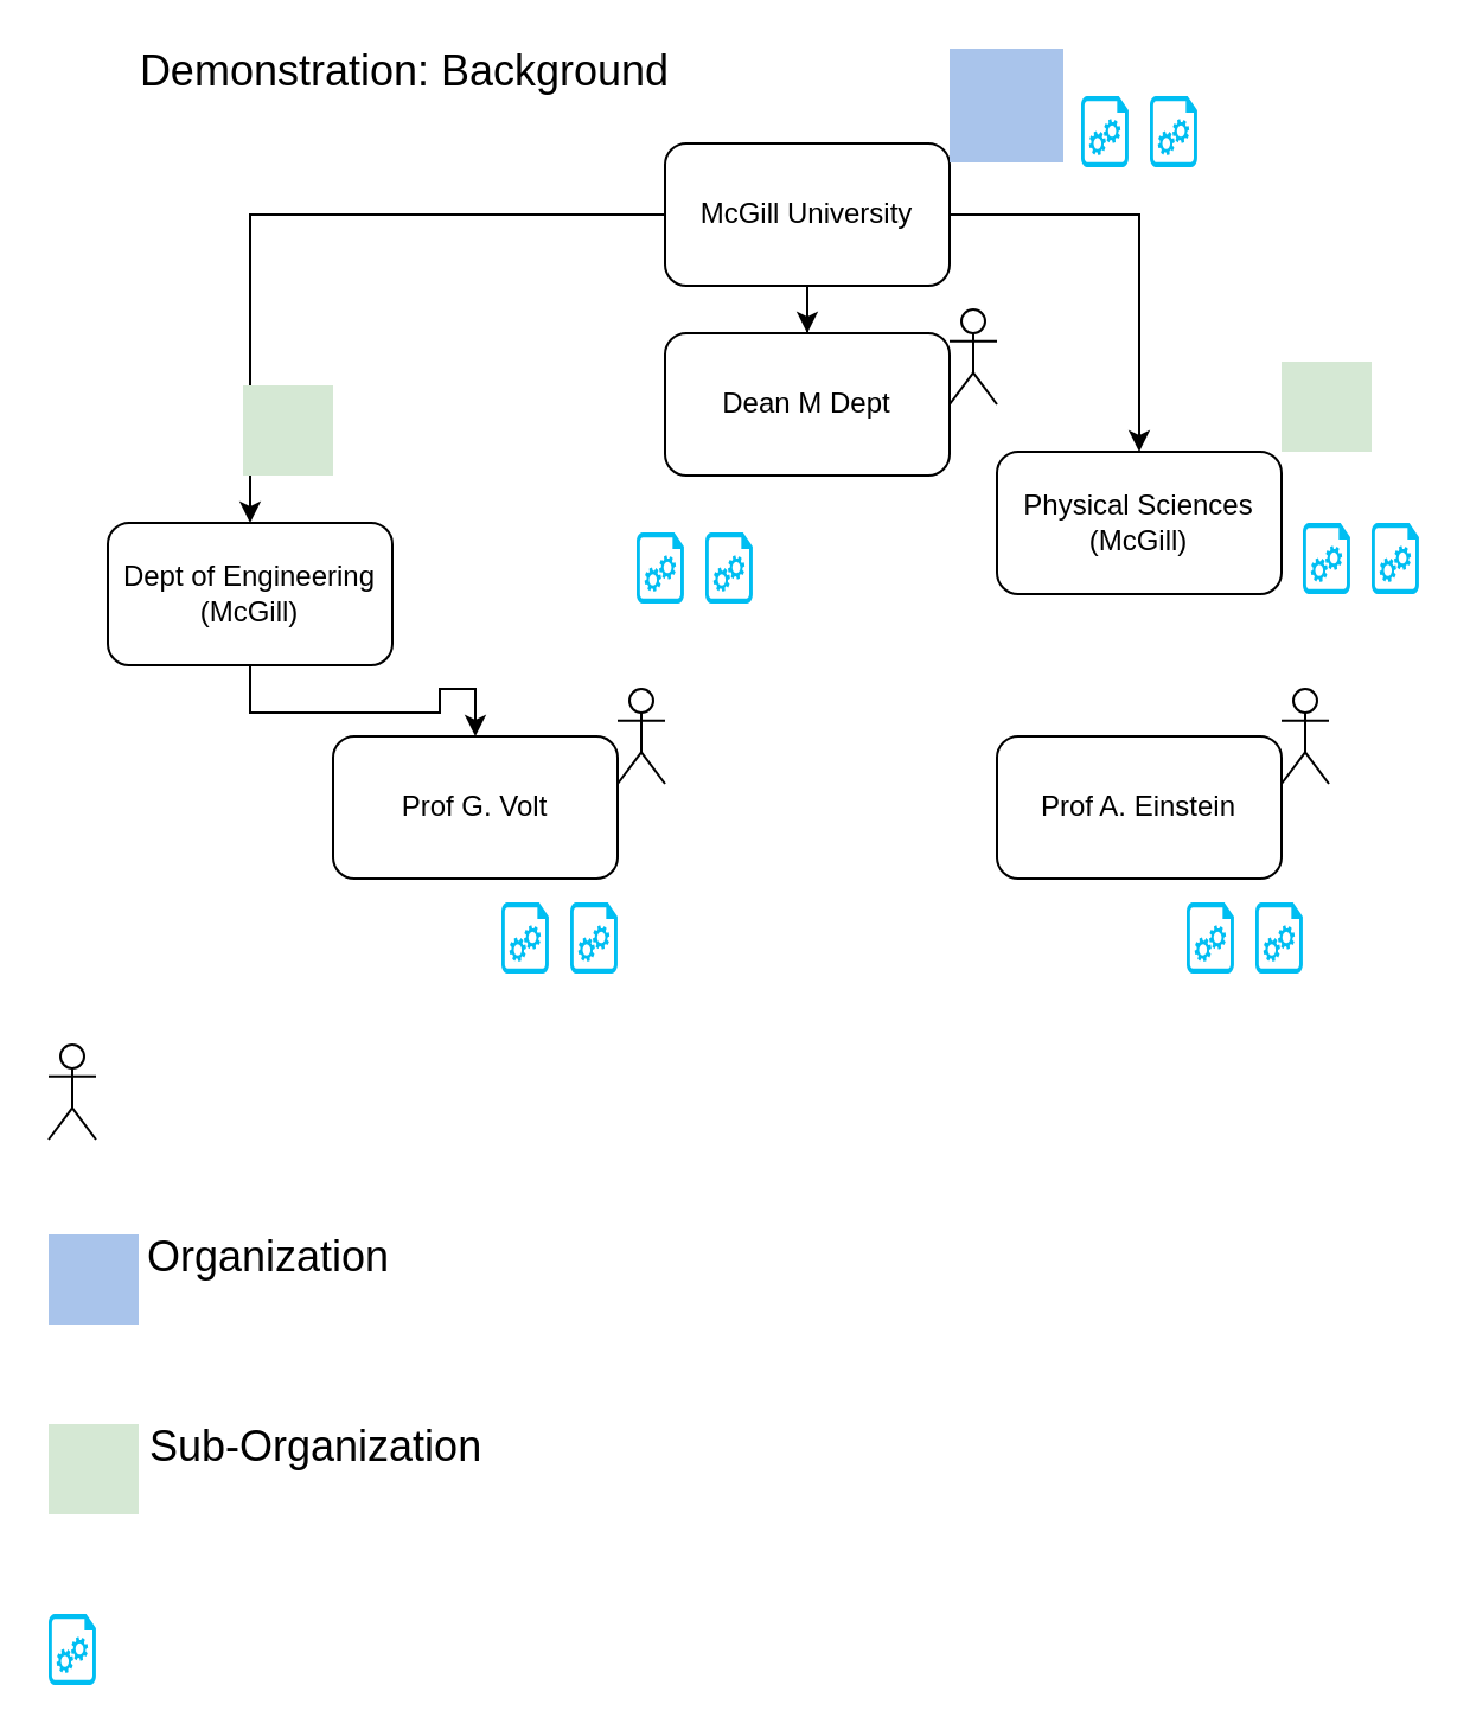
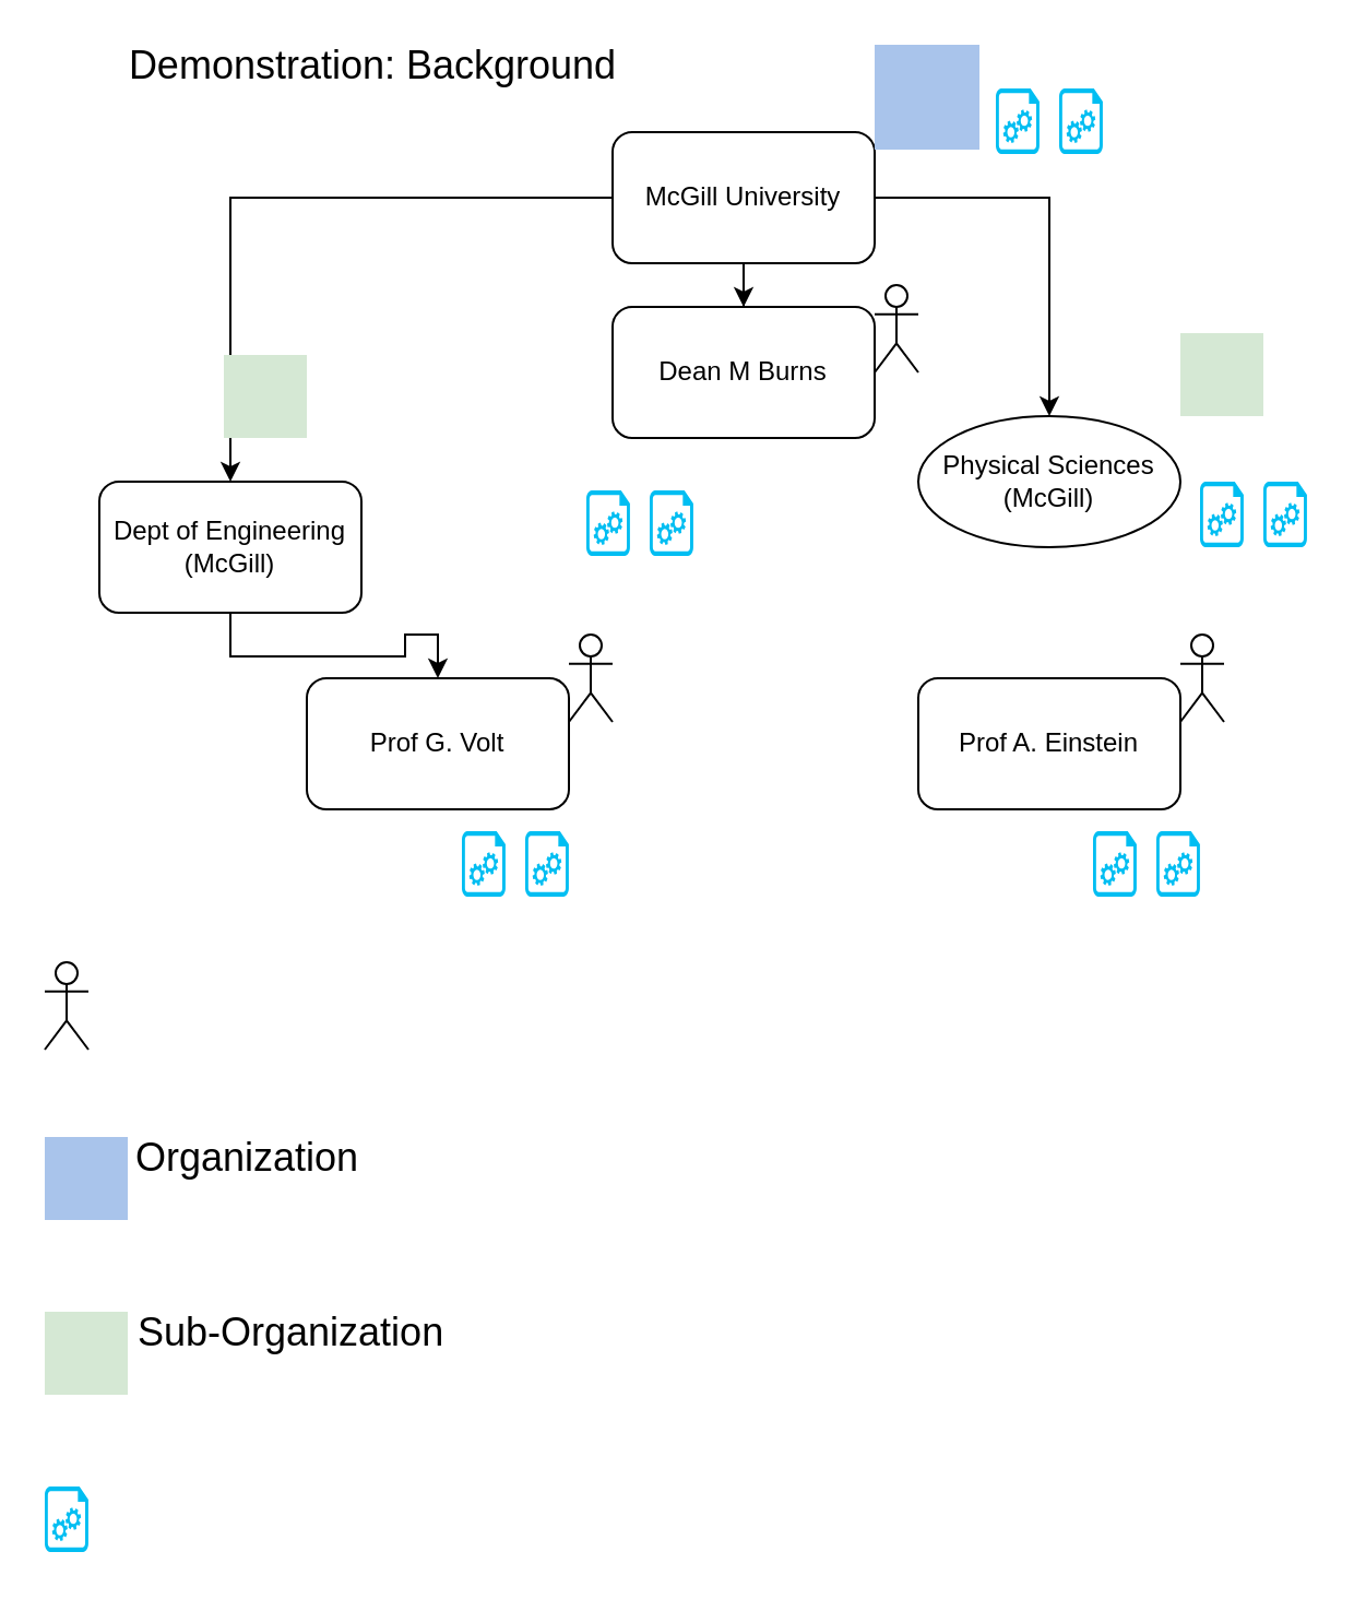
  <mxCell id="0" />
  <mxCell id="1" parent="0" />
  <mxCell id="2" value="" style="edgeStyle=orthogonalEdgeStyle;rounded=0;orthogonalLoop=1;jettySize=auto;html=1;" edge="1" parent="1" source="5" target="10"><mxGeometry relative="1" as="geometry" /></mxCell>
  <mxCell id="3" value="" style="edgeStyle=orthogonalEdgeStyle;rounded=0;orthogonalLoop=1;jettySize=auto;html=1;" edge="1" parent="1" source="5" target="7"><mxGeometry relative="1" as="geometry" /></mxCell>
  <mxCell id="4" value="" style="edgeStyle=orthogonalEdgeStyle;rounded=0;orthogonalLoop=1;jettySize=auto;html=1;" edge="1" parent="1" source="5" target="6"><mxGeometry relative="1" as="geometry" /></mxCell>
  <mxCell id="5" value="McGill University" style="rounded=1;whiteSpace=wrap;html=1;" vertex="1" parent="1"><mxGeometry x="280" y="60" width="120" height="60" as="geometry" /></mxCell>
- <mxCell id="6" value="Dean M Dept" style="rounded=1;whiteSpace=wrap;html=1;" vertex="1" parent="1"><mxGeometry x="280" y="140" width="120" height="60" as="geometry" /></mxCell>
- <mxCell id="7" value="Physical Sciences (McGill)" style="rounded=1;whiteSpace=wrap;html=1;" vertex="1" parent="1"><mxGeometry x="420" y="190" width="120" height="60" as="geometry" /></mxCell>
+ <mxCell id="6" value="Dean M Burns" style="rounded=1;whiteSpace=wrap;html=1;" vertex="1" parent="1"><mxGeometry x="280" y="140" width="120" height="60" as="geometry" /></mxCell>
+ <mxCell id="7" value="Physical Sciences (McGill)" style="ellipse;whiteSpace=wrap;html=1;" vertex="1" parent="1"><mxGeometry x="420" y="190" width="120" height="60" as="geometry" /></mxCell>
  <mxCell id="8" value="Prof A. Einstein" style="rounded=1;whiteSpace=wrap;html=1;" vertex="1" parent="1"><mxGeometry x="420" y="310" width="120" height="60" as="geometry" /></mxCell>
  <mxCell id="9" value="" style="edgeStyle=orthogonalEdgeStyle;rounded=0;orthogonalLoop=1;jettySize=auto;html=1;" edge="1" parent="1" source="10" target="11"><mxGeometry relative="1" as="geometry" /></mxCell>
  <mxCell id="10" value="Dept of Engineering (McGill)" style="rounded=1;whiteSpace=wrap;html=1;" vertex="1" parent="1"><mxGeometry x="45" y="220" width="120" height="60" as="geometry" /></mxCell>
  <mxCell id="11" value="Prof G. Volt" style="rounded=1;whiteSpace=wrap;html=1;" vertex="1" parent="1"><mxGeometry x="140" y="310" width="120" height="60" as="geometry" /></mxCell>
  <mxCell id="12" value="&lt;font style=&quot;font-size: 18px&quot;&gt;Demonstration: Background&lt;/font&gt;" style="text;html=1;resizable=0;autosize=1;align=center;verticalAlign=middle;points=[];fillColor=none;strokeColor=none;rounded=0;" vertex="1" parent="1"><mxGeometry x="50" y="20" width="240" height="20" as="geometry" /></mxCell>
  <mxCell id="13" value="" style="shape=umlActor;verticalLabelPosition=bottom;labelBackgroundColor=#ffffff;verticalAlign=top;html=1;outlineConnect=0;" vertex="1" parent="1"><mxGeometry x="400" y="130" width="20" height="40" as="geometry" /></mxCell>
  <mxCell id="14" value="" style="shape=umlActor;verticalLabelPosition=bottom;labelBackgroundColor=#ffffff;verticalAlign=top;html=1;outlineConnect=0;" vertex="1" parent="1"><mxGeometry x="260" y="290" width="20" height="40" as="geometry" /></mxCell>
  <mxCell id="15" value="" style="shape=umlActor;verticalLabelPosition=bottom;labelBackgroundColor=#ffffff;verticalAlign=top;html=1;outlineConnect=0;" vertex="1" parent="1"><mxGeometry x="540" y="290" width="20" height="40" as="geometry" /></mxCell>
  <mxCell id="16" value="" style="shape=umlActor;verticalLabelPosition=bottom;labelBackgroundColor=#ffffff;verticalAlign=top;html=1;outlineConnect=0;" vertex="1" parent="1"><mxGeometry x="20" y="440" width="20" height="40" as="geometry" /></mxCell>
  <mxCell id="17" value="" style="shape=image;html=1;verticalAlign=top;verticalLabelPosition=bottom;labelBackgroundColor=#ffffff;imageAspect=0;aspect=fixed;image=https://cdn4.iconfinder.com/data/icons/essential-app-1/16/organization-chart-structure-board-128.png;imageBackground=#A9C4EB;" vertex="1" parent="1"><mxGeometry x="400" y="20" width="48" height="48" as="geometry" /></mxCell>
  <mxCell id="18" value="" style="shape=image;html=1;verticalAlign=top;verticalLabelPosition=bottom;labelBackgroundColor=#ffffff;imageAspect=0;aspect=fixed;image=https://cdn4.iconfinder.com/data/icons/essential-app-1/16/organization-chart-structure-board-128.png;imageBackground=#D5E8D4;" vertex="1" parent="1"><mxGeometry x="102" y="162" width="38" height="38" as="geometry" /></mxCell>
  <mxCell id="19" value="" style="shape=image;html=1;verticalAlign=top;verticalLabelPosition=bottom;labelBackgroundColor=#ffffff;imageAspect=0;aspect=fixed;image=https://cdn4.iconfinder.com/data/icons/essential-app-1/16/organization-chart-structure-board-128.png;imageBackground=#D5E8D4;" vertex="1" parent="1"><mxGeometry x="540" y="152" width="38" height="38" as="geometry" /></mxCell>
  <mxCell id="20" value="" style="shape=image;html=1;verticalAlign=top;verticalLabelPosition=bottom;labelBackgroundColor=#ffffff;imageAspect=0;aspect=fixed;image=https://cdn4.iconfinder.com/data/icons/essential-app-1/16/organization-chart-structure-board-128.png;imageBackground=#A9C4EB;" vertex="1" parent="1"><mxGeometry x="20" y="520" width="38" height="38" as="geometry" /></mxCell>
  <mxCell id="21" value="&lt;font style=&quot;font-size: 18px&quot;&gt;Organization&lt;/font&gt;" style="text;html=1;resizable=0;autosize=1;align=left;verticalAlign=middle;points=[];fillColor=none;strokeColor=none;rounded=0;" vertex="1" parent="1"><mxGeometry x="60" y="520" width="120" height="20" as="geometry" /></mxCell>
  <mxCell id="22" value="" style="shape=image;html=1;verticalAlign=top;verticalLabelPosition=bottom;labelBackgroundColor=#ffffff;imageAspect=0;aspect=fixed;image=https://cdn4.iconfinder.com/data/icons/essential-app-1/16/organization-chart-structure-board-128.png;imageBackground=#D5E8D4;" vertex="1" parent="1"><mxGeometry x="20" y="600" width="38" height="38" as="geometry" /></mxCell>
  <mxCell id="23" value="&lt;font style=&quot;font-size: 18px&quot;&gt;Sub-Organization&lt;/font&gt;" style="text;html=1;resizable=0;autosize=1;align=left;verticalAlign=middle;points=[];fillColor=none;strokeColor=none;rounded=0;" vertex="1" parent="1"><mxGeometry x="61" y="600" width="150" height="20" as="geometry" /></mxCell>
  <mxCell id="24" value="" style="verticalLabelPosition=bottom;html=1;verticalAlign=top;align=center;strokeColor=none;fillColor=#00BEF2;shape=mxgraph.azure.startup_task;pointerEvents=1;" vertex="1" parent="1"><mxGeometry x="20" y="680" width="20" height="30" as="geometry" /></mxCell>
  <mxCell id="25" value="" style="verticalLabelPosition=bottom;html=1;verticalAlign=top;align=center;strokeColor=none;fillColor=#00BEF2;shape=mxgraph.azure.startup_task;pointerEvents=1;" vertex="1" parent="1"><mxGeometry x="211" y="380" width="20" height="30" as="geometry" /></mxCell>
  <mxCell id="26" value="" style="verticalLabelPosition=bottom;html=1;verticalAlign=top;align=center;strokeColor=none;fillColor=#00BEF2;shape=mxgraph.azure.startup_task;pointerEvents=1;" vertex="1" parent="1"><mxGeometry x="240" y="380" width="20" height="30" as="geometry" /></mxCell>
  <mxCell id="27" value="" style="verticalLabelPosition=bottom;html=1;verticalAlign=top;align=center;strokeColor=none;fillColor=#00BEF2;shape=mxgraph.azure.startup_task;pointerEvents=1;" vertex="1" parent="1"><mxGeometry x="500" y="380" width="20" height="30" as="geometry" /></mxCell>
  <mxCell id="28" value="" style="verticalLabelPosition=bottom;html=1;verticalAlign=top;align=center;strokeColor=none;fillColor=#00BEF2;shape=mxgraph.azure.startup_task;pointerEvents=1;" vertex="1" parent="1"><mxGeometry x="529" y="380" width="20" height="30" as="geometry" /></mxCell>
  <mxCell id="29" value="" style="verticalLabelPosition=bottom;html=1;verticalAlign=top;align=center;strokeColor=none;fillColor=#00BEF2;shape=mxgraph.azure.startup_task;pointerEvents=1;" vertex="1" parent="1"><mxGeometry x="549" y="220" width="20" height="30" as="geometry" /></mxCell>
  <mxCell id="30" value="" style="verticalLabelPosition=bottom;html=1;verticalAlign=top;align=center;strokeColor=none;fillColor=#00BEF2;shape=mxgraph.azure.startup_task;pointerEvents=1;" vertex="1" parent="1"><mxGeometry x="578" y="220" width="20" height="30" as="geometry" /></mxCell>
  <mxCell id="31" value="" style="verticalLabelPosition=bottom;html=1;verticalAlign=top;align=center;strokeColor=none;fillColor=#00BEF2;shape=mxgraph.azure.startup_task;pointerEvents=1;" vertex="1" parent="1"><mxGeometry x="268" y="224" width="20" height="30" as="geometry" /></mxCell>
  <mxCell id="32" value="" style="verticalLabelPosition=bottom;html=1;verticalAlign=top;align=center;strokeColor=none;fillColor=#00BEF2;shape=mxgraph.azure.startup_task;pointerEvents=1;" vertex="1" parent="1"><mxGeometry x="297" y="224" width="20" height="30" as="geometry" /></mxCell>
  <mxCell id="33" value="" style="verticalLabelPosition=bottom;html=1;verticalAlign=top;align=center;strokeColor=none;fillColor=#00BEF2;shape=mxgraph.azure.startup_task;pointerEvents=1;" vertex="1" parent="1"><mxGeometry x="455.5" y="40" width="20" height="30" as="geometry" /></mxCell>
  <mxCell id="34" value="" style="verticalLabelPosition=bottom;html=1;verticalAlign=top;align=center;strokeColor=none;fillColor=#00BEF2;shape=mxgraph.azure.startup_task;pointerEvents=1;" vertex="1" parent="1"><mxGeometry x="484.5" y="40" width="20" height="30" as="geometry" /></mxCell>
